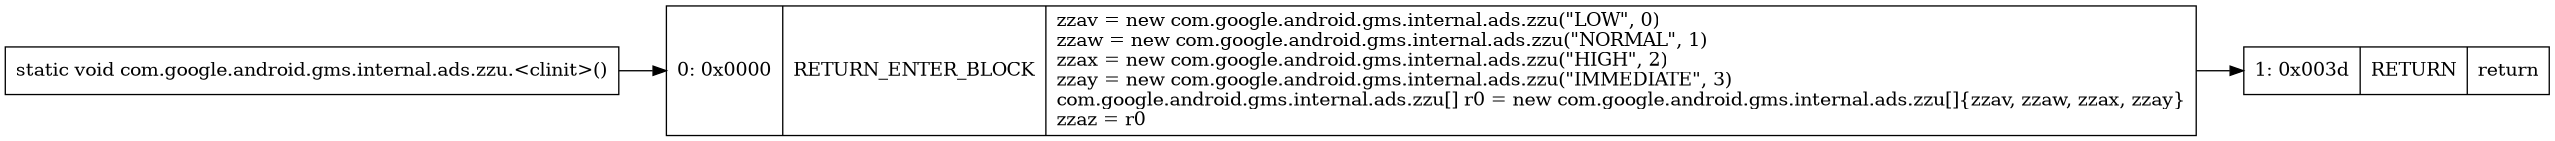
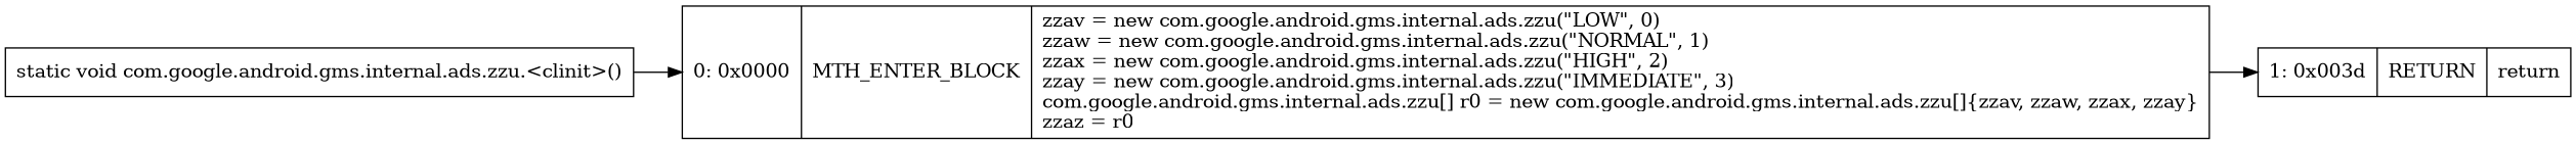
  digraph {
    rankdir=LR
    node [shape=record]
-   n1 [label="{0\:\ 0x0000|RETURN_ENTER_BLOCK\l|zzav = new com.google.android.gms.internal.ads.zzu(\"LOW\", 0)\lzzaw = new com.google.android.gms.internal.ads.zzu(\"NORMAL\", 1)\lzzax = new com.google.android.gms.internal.ads.zzu(\"HIGH\", 2)\lzzay = new com.google.android.gms.internal.ads.zzu(\"IMMEDIATE\", 3)\lcom.google.android.gms.internal.ads.zzu[] r0 = new com.google.android.gms.internal.ads.zzu[]\{zzav, zzaw, zzax, zzay\}\lzzaz = r0\l}"]
+   n1 [label="{0\:\ 0x0000|MTH_ENTER_BLOCK\l|zzav = new com.google.android.gms.internal.ads.zzu(\"LOW\", 0)\lzzaw = new com.google.android.gms.internal.ads.zzu(\"NORMAL\", 1)\lzzax = new com.google.android.gms.internal.ads.zzu(\"HIGH\", 2)\lzzay = new com.google.android.gms.internal.ads.zzu(\"IMMEDIATE\", 3)\lcom.google.android.gms.internal.ads.zzu[] r0 = new com.google.android.gms.internal.ads.zzu[]\{zzav, zzaw, zzax, zzay\}\lzzaz = r0\l}"]
    n2 [label="{1\:\ 0x003d|RETURN\l|return\l}"]
    n3 [label="{static void com.google.android.gms.internal.ads.zzu.\<clinit\>() }"]
    n1 -> n2
    n3 -> n1
  }
